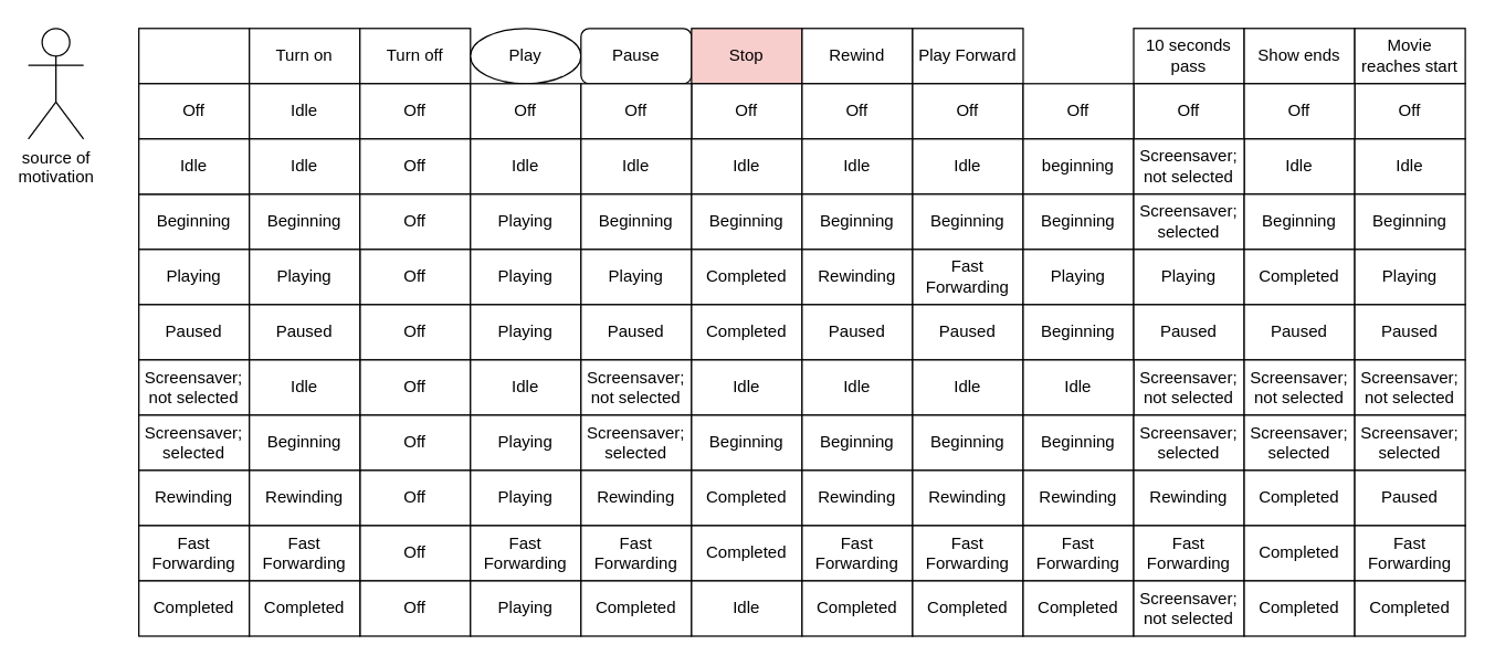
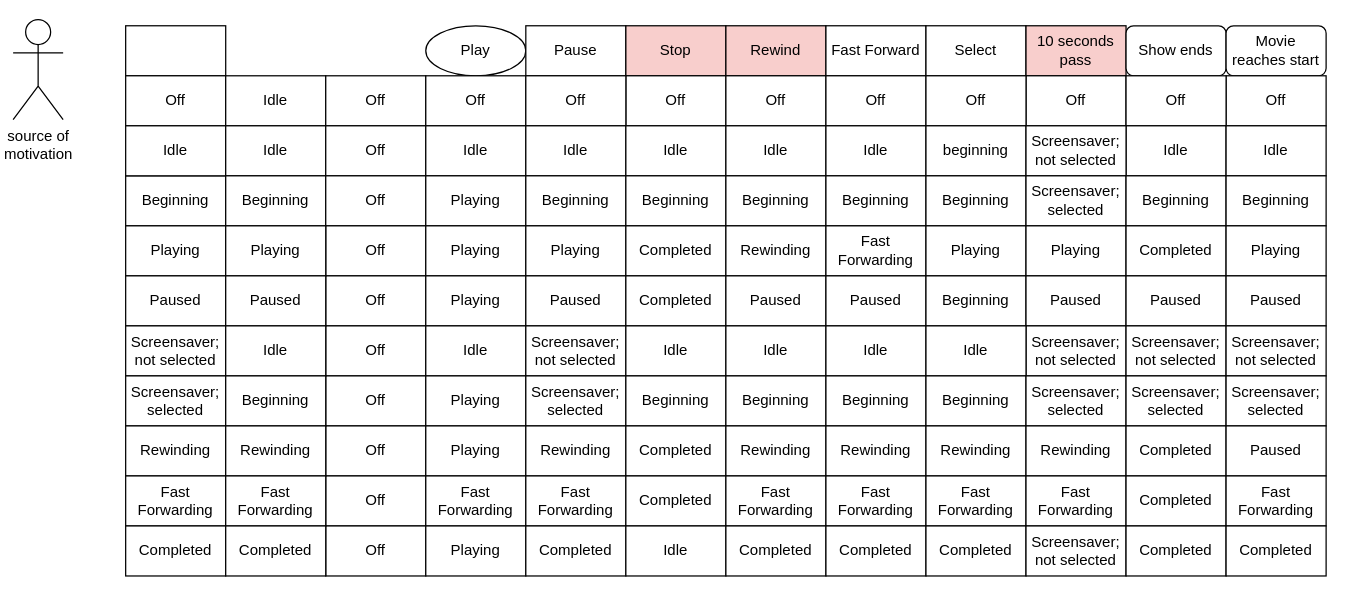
  <mxCell id="0" />
  <mxCell id="1" parent="0" />
  <mxCell id="2" value="" style="rounded=0;whiteSpace=wrap;html=1;" parent="1" vertex="1"><mxGeometry x="100" y="20" width="80" height="40" as="geometry" /></mxCell>
- <mxCell id="3" value="Turn on" style="rounded=0;whiteSpace=wrap;html=1;" parent="1" vertex="1"><mxGeometry x="180" y="20" width="80" height="40" as="geometry" /></mxCell>
- <mxCell id="4" value="Turn off" style="rounded=0;whiteSpace=wrap;html=1;" parent="1" vertex="1"><mxGeometry x="260" y="20" width="80" height="40" as="geometry" /></mxCell>
  <mxCell id="5" value="Play" style="ellipse;whiteSpace=wrap;html=1;" parent="1" vertex="1"><mxGeometry x="340" y="20" width="80" height="40" as="geometry" /></mxCell>
- <mxCell id="6" value="Pause" style="whiteSpace=wrap;html=1;rounded=1;" parent="1" vertex="1"><mxGeometry x="420" y="20" width="80" height="40" as="geometry" /></mxCell>
+ <mxCell id="6" value="Pause" style="rounded=0;whiteSpace=wrap;html=1;" parent="1" vertex="1"><mxGeometry x="420" y="20" width="80" height="40" as="geometry" /></mxCell>
  <mxCell id="7" value="Stop" style="rounded=0;whiteSpace=wrap;html=1;fillColor=#f8cecc;" parent="1" vertex="1"><mxGeometry x="500" y="20" width="80" height="40" as="geometry" /></mxCell>
- <mxCell id="8" value="Rewind" style="rounded=0;whiteSpace=wrap;html=1;" parent="1" vertex="1"><mxGeometry x="580" y="20" width="80" height="40" as="geometry" /></mxCell>
- <mxCell id="9" value="Play Forward" style="rounded=0;whiteSpace=wrap;html=1;" parent="1" vertex="1"><mxGeometry x="660" y="20" width="80" height="40" as="geometry" /></mxCell>
- <mxCell id="11" value="10 seconds pass" style="rounded=0;whiteSpace=wrap;html=1;" parent="1" vertex="1"><mxGeometry x="820" y="20" width="80" height="40" as="geometry" /></mxCell>
- <mxCell id="12" value="&lt;div&gt;Show ends&lt;/div&gt;" style="rounded=0;whiteSpace=wrap;html=1;" parent="1" vertex="1"><mxGeometry x="900" y="20" width="80" height="40" as="geometry" /></mxCell>
- <mxCell id="13" value="Movie reaches start" style="rounded=0;whiteSpace=wrap;html=1;" parent="1" vertex="1"><mxGeometry x="980" y="20" width="80" height="40" as="geometry" /></mxCell>
+ <mxCell id="8" value="Rewind" style="rounded=0;whiteSpace=wrap;html=1;fillColor=#f8cecc;" parent="1" vertex="1"><mxGeometry x="580" y="20" width="80" height="40" as="geometry" /></mxCell>
+ <mxCell id="9" value="Fast Forward" style="rounded=0;whiteSpace=wrap;html=1;" parent="1" vertex="1"><mxGeometry x="660" y="20" width="80" height="40" as="geometry" /></mxCell>
+ <mxCell id="10" value="Select" style="rounded=0;whiteSpace=wrap;html=1;" parent="1" vertex="1"><mxGeometry x="740" y="20" width="80" height="40" as="geometry" /></mxCell>
+ <mxCell id="11" value="10 seconds pass" style="rounded=0;whiteSpace=wrap;html=1;fillColor=#f8cecc;" parent="1" vertex="1"><mxGeometry x="820" y="20" width="80" height="40" as="geometry" /></mxCell>
+ <mxCell id="12" value="&lt;div&gt;Show ends&lt;/div&gt;" style="whiteSpace=wrap;html=1;rounded=1;" parent="1" vertex="1"><mxGeometry x="900" y="20" width="80" height="40" as="geometry" /></mxCell>
+ <mxCell id="13" value="Movie reaches start" style="whiteSpace=wrap;html=1;rounded=1;" parent="1" vertex="1"><mxGeometry x="980" y="20" width="80" height="40" as="geometry" /></mxCell>
  <mxCell id="14" value="Off" style="rounded=0;whiteSpace=wrap;html=1;" parent="1" vertex="1"><mxGeometry x="100" y="60" width="80" height="40" as="geometry" /></mxCell>
  <mxCell id="15" value="Beginning" style="rounded=0;whiteSpace=wrap;html=1;" parent="1" vertex="1"><mxGeometry x="100" y="140" width="80" height="40" as="geometry" /></mxCell>
  <mxCell id="16" value="Playing" style="rounded=0;whiteSpace=wrap;html=1;" parent="1" vertex="1"><mxGeometry x="100" y="180" width="80" height="40" as="geometry" /></mxCell>
  <mxCell id="17" value="Paused" style="rounded=0;whiteSpace=wrap;html=1;" parent="1" vertex="1"><mxGeometry x="100" y="220" width="80" height="40" as="geometry" /></mxCell>
  <mxCell id="18" value="Screensaver; not selected" style="rounded=0;whiteSpace=wrap;html=1;" parent="1" vertex="1"><mxGeometry x="100" y="260" width="80" height="40" as="geometry" /></mxCell>
  <mxCell id="19" value="Screensaver; selected" style="rounded=0;whiteSpace=wrap;html=1;" parent="1" vertex="1"><mxGeometry x="100" y="300" width="80" height="40" as="geometry" /></mxCell>
  <mxCell id="20" value="Rewinding" style="rounded=0;whiteSpace=wrap;html=1;" parent="1" vertex="1"><mxGeometry x="100" y="340" width="80" height="40" as="geometry" /></mxCell>
  <mxCell id="21" value="Fast Forwarding" style="rounded=0;whiteSpace=wrap;html=1;" parent="1" vertex="1"><mxGeometry x="100" y="380" width="80" height="40" as="geometry" /></mxCell>
  <mxCell id="22" value="Completed" style="rounded=0;whiteSpace=wrap;html=1;" parent="1" vertex="1"><mxGeometry x="100" y="420" width="80" height="40" as="geometry" /></mxCell>
  <mxCell id="23" value="&lt;div&gt;Idle&lt;/div&gt;" style="rounded=0;whiteSpace=wrap;html=1;" parent="1" vertex="1"><mxGeometry x="100" y="100" width="80" height="40" as="geometry" /></mxCell>
  <mxCell id="24" value="Idle" style="rounded=0;whiteSpace=wrap;html=1;" parent="1" vertex="1"><mxGeometry x="180" y="60" width="80" height="40" as="geometry" /></mxCell>
  <mxCell id="25" value="Idle" style="rounded=0;whiteSpace=wrap;html=1;" parent="1" vertex="1"><mxGeometry x="180" y="100" width="80" height="40" as="geometry" /></mxCell>
  <mxCell id="26" value="Beginning" style="rounded=0;whiteSpace=wrap;html=1;" parent="1" vertex="1"><mxGeometry x="180" y="140" width="80" height="40" as="geometry" /></mxCell>
  <mxCell id="27" value="Off" style="rounded=0;whiteSpace=wrap;html=1;" parent="1" vertex="1"><mxGeometry x="260" y="60" width="80" height="40" as="geometry" /></mxCell>
  <mxCell id="28" value="Off" style="rounded=0;whiteSpace=wrap;html=1;" parent="1" vertex="1"><mxGeometry x="340" y="60" width="80" height="40" as="geometry" /></mxCell>
  <mxCell id="29" value="Off" style="rounded=0;whiteSpace=wrap;html=1;" parent="1" vertex="1"><mxGeometry x="500" y="60" width="80" height="40" as="geometry" /></mxCell>
  <mxCell id="30" value="Off" style="rounded=0;whiteSpace=wrap;html=1;" parent="1" vertex="1"><mxGeometry x="420" y="60" width="80" height="40" as="geometry" /></mxCell>
  <mxCell id="31" value="Off" style="rounded=0;whiteSpace=wrap;html=1;" parent="1" vertex="1"><mxGeometry x="580" y="60" width="80" height="40" as="geometry" /></mxCell>
  <mxCell id="32" value="Off" style="rounded=0;whiteSpace=wrap;html=1;" parent="1" vertex="1"><mxGeometry x="660" y="60" width="80" height="40" as="geometry" /></mxCell>
  <mxCell id="33" value="Off" style="rounded=0;whiteSpace=wrap;html=1;" parent="1" vertex="1"><mxGeometry x="820" y="60" width="80" height="40" as="geometry" /></mxCell>
  <mxCell id="34" value="Off" style="rounded=0;whiteSpace=wrap;html=1;" parent="1" vertex="1"><mxGeometry x="740" y="60" width="80" height="40" as="geometry" /></mxCell>
  <mxCell id="35" value="Off" style="rounded=0;whiteSpace=wrap;html=1;" parent="1" vertex="1"><mxGeometry x="980" y="60" width="80" height="40" as="geometry" /></mxCell>
  <mxCell id="36" value="Off" style="rounded=0;whiteSpace=wrap;html=1;" parent="1" vertex="1"><mxGeometry x="900" y="60" width="80" height="40" as="geometry" /></mxCell>
  <mxCell id="37" value="Off" style="rounded=0;whiteSpace=wrap;html=1;" parent="1" vertex="1"><mxGeometry x="260" y="100" width="80" height="40" as="geometry" /></mxCell>
  <mxCell id="38" value="Idle" style="rounded=0;whiteSpace=wrap;html=1;" parent="1" vertex="1"><mxGeometry x="340" y="100" width="80" height="40" as="geometry" /></mxCell>
  <mxCell id="39" value="Idle" style="rounded=0;whiteSpace=wrap;html=1;" parent="1" vertex="1"><mxGeometry x="420" y="100" width="80" height="40" as="geometry" /></mxCell>
  <mxCell id="40" value="Idle" style="rounded=0;whiteSpace=wrap;html=1;" parent="1" vertex="1"><mxGeometry x="500" y="100" width="80" height="40" as="geometry" /></mxCell>
  <mxCell id="41" value="Idle" style="rounded=0;whiteSpace=wrap;html=1;" parent="1" vertex="1"><mxGeometry x="580" y="100" width="80" height="40" as="geometry" /></mxCell>
  <mxCell id="42" value="Idle" style="rounded=0;whiteSpace=wrap;html=1;" parent="1" vertex="1"><mxGeometry x="660" y="100" width="80" height="40" as="geometry" /></mxCell>
  <mxCell id="43" value="Idle" style="rounded=0;whiteSpace=wrap;html=1;" parent="1" vertex="1"><mxGeometry x="900" y="100" width="80" height="40" as="geometry" /></mxCell>
  <mxCell id="44" value="Idle" style="rounded=0;whiteSpace=wrap;html=1;" parent="1" vertex="1"><mxGeometry x="980" y="100" width="80" height="40" as="geometry" /></mxCell>
  <mxCell id="45" value="beginning" style="rounded=0;whiteSpace=wrap;html=1;" parent="1" vertex="1"><mxGeometry x="740" y="100" width="80" height="40" as="geometry" /></mxCell>
  <mxCell id="46" value="Screensaver; not selected" style="rounded=0;whiteSpace=wrap;html=1;" parent="1" vertex="1"><mxGeometry x="820" y="100" width="80" height="40" as="geometry" /></mxCell>
  <mxCell id="47" value="Off" style="rounded=0;whiteSpace=wrap;html=1;" parent="1" vertex="1"><mxGeometry x="260" y="140" width="80" height="40" as="geometry" /></mxCell>
  <mxCell id="48" value="Off" style="rounded=0;whiteSpace=wrap;html=1;" parent="1" vertex="1"><mxGeometry x="260" y="180" width="80" height="40" as="geometry" /></mxCell>
  <mxCell id="49" value="Off" style="rounded=0;whiteSpace=wrap;html=1;" parent="1" vertex="1"><mxGeometry x="260" y="220" width="80" height="40" as="geometry" /></mxCell>
  <mxCell id="50" value="Off" style="rounded=0;whiteSpace=wrap;html=1;" parent="1" vertex="1"><mxGeometry x="260" y="260" width="80" height="40" as="geometry" /></mxCell>
  <mxCell id="51" value="Off" style="rounded=0;whiteSpace=wrap;html=1;" parent="1" vertex="1"><mxGeometry x="260" y="300" width="80" height="40" as="geometry" /></mxCell>
  <mxCell id="52" value="Off" style="rounded=0;whiteSpace=wrap;html=1;" parent="1" vertex="1"><mxGeometry x="260" y="340" width="80" height="40" as="geometry" /></mxCell>
  <mxCell id="53" value="Off" style="rounded=0;whiteSpace=wrap;html=1;" parent="1" vertex="1"><mxGeometry x="260" y="380" width="80" height="40" as="geometry" /></mxCell>
  <mxCell id="54" value="Off" style="rounded=0;whiteSpace=wrap;html=1;" parent="1" vertex="1"><mxGeometry x="260" y="420" width="80" height="40" as="geometry" /></mxCell>
  <mxCell id="55" value="Playing" style="rounded=0;whiteSpace=wrap;html=1;" parent="1" vertex="1"><mxGeometry x="180" y="180" width="80" height="40" as="geometry" /></mxCell>
  <mxCell id="56" value="Paused" style="rounded=0;whiteSpace=wrap;html=1;" parent="1" vertex="1"><mxGeometry x="180" y="220" width="80" height="40" as="geometry" /></mxCell>
  <mxCell id="57" value="Idle" style="rounded=0;whiteSpace=wrap;html=1;" parent="1" vertex="1"><mxGeometry x="180" y="260" width="80" height="40" as="geometry" /></mxCell>
  <mxCell id="58" value="Beginning" style="rounded=0;whiteSpace=wrap;html=1;" parent="1" vertex="1"><mxGeometry x="180" y="300" width="80" height="40" as="geometry" /></mxCell>
  <mxCell id="59" value="Rewinding" style="rounded=0;whiteSpace=wrap;html=1;" parent="1" vertex="1"><mxGeometry x="180" y="340" width="80" height="40" as="geometry" /></mxCell>
  <mxCell id="60" value="Fast Forwarding" style="rounded=0;whiteSpace=wrap;html=1;" parent="1" vertex="1"><mxGeometry x="180" y="380" width="80" height="40" as="geometry" /></mxCell>
  <mxCell id="61" value="Completed" style="rounded=0;whiteSpace=wrap;html=1;" parent="1" vertex="1"><mxGeometry x="180" y="420" width="80" height="40" as="geometry" /></mxCell>
  <mxCell id="62" value="Playing" style="rounded=0;whiteSpace=wrap;html=1;" parent="1" vertex="1"><mxGeometry x="340" y="140" width="80" height="40" as="geometry" /></mxCell>
  <mxCell id="63" value="Beginning" style="rounded=0;whiteSpace=wrap;html=1;" parent="1" vertex="1"><mxGeometry x="420" y="140" width="80" height="40" as="geometry" /></mxCell>
  <mxCell id="64" value="Beginning" style="rounded=0;whiteSpace=wrap;html=1;" parent="1" vertex="1"><mxGeometry x="500" y="140" width="80" height="40" as="geometry" /></mxCell>
  <mxCell id="65" value="Beginning" style="rounded=0;whiteSpace=wrap;html=1;" parent="1" vertex="1"><mxGeometry x="580" y="140" width="80" height="40" as="geometry" /></mxCell>
  <mxCell id="66" value="Beginning" style="rounded=0;whiteSpace=wrap;html=1;" parent="1" vertex="1"><mxGeometry x="660" y="140" width="80" height="40" as="geometry" /></mxCell>
  <mxCell id="67" value="Beginning" style="rounded=0;whiteSpace=wrap;html=1;" parent="1" vertex="1"><mxGeometry x="740" y="140" width="80" height="40" as="geometry" /></mxCell>
  <mxCell id="68" value="Screensaver; selected" style="rounded=0;whiteSpace=wrap;html=1;" parent="1" vertex="1"><mxGeometry x="820" y="140" width="80" height="40" as="geometry" /></mxCell>
  <mxCell id="69" value="Beginning" style="rounded=0;whiteSpace=wrap;html=1;" parent="1" vertex="1"><mxGeometry x="900" y="140" width="80" height="40" as="geometry" /></mxCell>
  <mxCell id="70" value="Beginning" style="rounded=0;whiteSpace=wrap;html=1;" parent="1" vertex="1"><mxGeometry x="980" y="140" width="80" height="40" as="geometry" /></mxCell>
  <mxCell id="71" value="Playing" style="rounded=0;whiteSpace=wrap;html=1;" parent="1" vertex="1"><mxGeometry x="340" y="180" width="80" height="40" as="geometry" /></mxCell>
  <mxCell id="72" value="Playing" style="rounded=0;whiteSpace=wrap;html=1;" parent="1" vertex="1"><mxGeometry x="420" y="180" width="80" height="40" as="geometry" /></mxCell>
  <mxCell id="73" value="Completed" style="rounded=0;whiteSpace=wrap;html=1;" parent="1" vertex="1"><mxGeometry x="500" y="180" width="80" height="40" as="geometry" /></mxCell>
  <mxCell id="74" value="Rewinding" style="rounded=0;whiteSpace=wrap;html=1;" parent="1" vertex="1"><mxGeometry x="580" y="180" width="80" height="40" as="geometry" /></mxCell>
  <mxCell id="75" value="Fast Forwarding" style="rounded=0;whiteSpace=wrap;html=1;" parent="1" vertex="1"><mxGeometry x="660" y="180" width="80" height="40" as="geometry" /></mxCell>
  <mxCell id="76" value="Playing" style="rounded=0;whiteSpace=wrap;html=1;" parent="1" vertex="1"><mxGeometry x="740" y="180" width="80" height="40" as="geometry" /></mxCell>
  <mxCell id="77" value="Playing" style="rounded=0;whiteSpace=wrap;html=1;" parent="1" vertex="1"><mxGeometry x="820" y="180" width="80" height="40" as="geometry" /></mxCell>
  <mxCell id="78" value="Completed" style="rounded=0;whiteSpace=wrap;html=1;" parent="1" vertex="1"><mxGeometry x="900" y="180" width="80" height="40" as="geometry" /></mxCell>
  <mxCell id="79" value="Playing" style="rounded=0;whiteSpace=wrap;html=1;" parent="1" vertex="1"><mxGeometry x="980" y="180" width="80" height="40" as="geometry" /></mxCell>
  <mxCell id="80" value="Playing" style="rounded=0;whiteSpace=wrap;html=1;" parent="1" vertex="1"><mxGeometry x="340" y="220" width="80" height="40" as="geometry" /></mxCell>
  <mxCell id="81" value="Paused" style="rounded=0;whiteSpace=wrap;html=1;" parent="1" vertex="1"><mxGeometry x="420" y="220" width="80" height="40" as="geometry" /></mxCell>
  <mxCell id="82" value="Completed" style="rounded=0;whiteSpace=wrap;html=1;" parent="1" vertex="1"><mxGeometry x="500" y="220" width="80" height="40" as="geometry" /></mxCell>
  <mxCell id="83" value="Paused" style="rounded=0;whiteSpace=wrap;html=1;" parent="1" vertex="1"><mxGeometry x="580" y="220" width="80" height="40" as="geometry" /></mxCell>
  <mxCell id="84" value="Paused" style="rounded=0;whiteSpace=wrap;html=1;" parent="1" vertex="1"><mxGeometry x="660" y="220" width="80" height="40" as="geometry" /></mxCell>
  <mxCell id="85" value="Beginning" style="rounded=0;whiteSpace=wrap;html=1;" parent="1" vertex="1"><mxGeometry x="740" y="220" width="80" height="40" as="geometry" /></mxCell>
  <mxCell id="86" value="Paused" style="rounded=0;whiteSpace=wrap;html=1;" parent="1" vertex="1"><mxGeometry x="820" y="220" width="80" height="40" as="geometry" /></mxCell>
  <mxCell id="87" value="Paused" style="rounded=0;whiteSpace=wrap;html=1;" parent="1" vertex="1"><mxGeometry x="900" y="220" width="80" height="40" as="geometry" /></mxCell>
  <mxCell id="88" value="Paused" style="rounded=0;whiteSpace=wrap;html=1;" parent="1" vertex="1"><mxGeometry x="980" y="220" width="80" height="40" as="geometry" /></mxCell>
  <mxCell id="89" value="Idle" style="rounded=0;whiteSpace=wrap;html=1;" parent="1" vertex="1"><mxGeometry x="340" y="260" width="80" height="40" as="geometry" /></mxCell>
  <mxCell id="90" value="Screensaver; not selected" style="rounded=0;whiteSpace=wrap;html=1;" parent="1" vertex="1"><mxGeometry x="420" y="260" width="80" height="40" as="geometry" /></mxCell>
  <mxCell id="91" value="Idle" style="rounded=0;whiteSpace=wrap;html=1;" parent="1" vertex="1"><mxGeometry x="500" y="260" width="80" height="40" as="geometry" /></mxCell>
  <mxCell id="92" value="Idle" style="rounded=0;whiteSpace=wrap;html=1;" parent="1" vertex="1"><mxGeometry x="580" y="260" width="80" height="40" as="geometry" /></mxCell>
  <mxCell id="93" value="Idle" style="rounded=0;whiteSpace=wrap;html=1;" parent="1" vertex="1"><mxGeometry x="660" y="260" width="80" height="40" as="geometry" /></mxCell>
  <mxCell id="94" value="Screensaver; not selected" style="rounded=0;whiteSpace=wrap;html=1;" parent="1" vertex="1"><mxGeometry x="820" y="260" width="80" height="40" as="geometry" /></mxCell>
  <mxCell id="95" value="Screensaver; not selected" style="rounded=0;whiteSpace=wrap;html=1;" parent="1" vertex="1"><mxGeometry x="900" y="260" width="80" height="40" as="geometry" /></mxCell>
  <mxCell id="96" value="Screensaver; not selected" style="rounded=0;whiteSpace=wrap;html=1;" parent="1" vertex="1"><mxGeometry x="980" y="260" width="80" height="40" as="geometry" /></mxCell>
  <mxCell id="97" value="Idle" style="rounded=0;whiteSpace=wrap;html=1;" parent="1" vertex="1"><mxGeometry x="740" y="260" width="80" height="40" as="geometry" /></mxCell>
  <mxCell id="98" value="Playing" style="rounded=0;whiteSpace=wrap;html=1;" parent="1" vertex="1"><mxGeometry x="340" y="300" width="80" height="40" as="geometry" /></mxCell>
  <mxCell id="99" value="Screensaver; selected" style="rounded=0;whiteSpace=wrap;html=1;" parent="1" vertex="1"><mxGeometry x="420" y="300" width="80" height="40" as="geometry" /></mxCell>
  <mxCell id="100" value="Beginning" style="rounded=0;whiteSpace=wrap;html=1;" parent="1" vertex="1"><mxGeometry x="500" y="300" width="80" height="40" as="geometry" /></mxCell>
  <mxCell id="101" value="Beginning" style="rounded=0;whiteSpace=wrap;html=1;" parent="1" vertex="1"><mxGeometry x="580" y="300" width="80" height="40" as="geometry" /></mxCell>
  <mxCell id="102" value="Beginning" style="rounded=0;whiteSpace=wrap;html=1;" parent="1" vertex="1"><mxGeometry x="660" y="300" width="80" height="40" as="geometry" /></mxCell>
  <mxCell id="103" value="Beginning" style="rounded=0;whiteSpace=wrap;html=1;" parent="1" vertex="1"><mxGeometry x="740" y="300" width="80" height="40" as="geometry" /></mxCell>
  <mxCell id="104" value="Screensaver; selected" style="rounded=0;whiteSpace=wrap;html=1;" parent="1" vertex="1"><mxGeometry x="820" y="300" width="80" height="40" as="geometry" /></mxCell>
  <mxCell id="105" value="Screensaver; selected" style="rounded=0;whiteSpace=wrap;html=1;" parent="1" vertex="1"><mxGeometry x="900" y="300" width="80" height="40" as="geometry" /></mxCell>
  <mxCell id="106" value="Screensaver; selected" style="rounded=0;whiteSpace=wrap;html=1;" parent="1" vertex="1"><mxGeometry x="980" y="300" width="80" height="40" as="geometry" /></mxCell>
  <mxCell id="107" value="Playing" style="rounded=0;whiteSpace=wrap;html=1;" parent="1" vertex="1"><mxGeometry x="340" y="340" width="80" height="40" as="geometry" /></mxCell>
  <mxCell id="108" value="Rewinding" style="rounded=0;whiteSpace=wrap;html=1;" parent="1" vertex="1"><mxGeometry x="420" y="340" width="80" height="40" as="geometry" /></mxCell>
  <mxCell id="109" value="Completed" style="rounded=0;whiteSpace=wrap;html=1;" parent="1" vertex="1"><mxGeometry x="500" y="340" width="80" height="40" as="geometry" /></mxCell>
  <mxCell id="110" value="Rewinding" style="rounded=0;whiteSpace=wrap;html=1;" parent="1" vertex="1"><mxGeometry x="580" y="340" width="80" height="40" as="geometry" /></mxCell>
  <mxCell id="111" value="Rewinding" style="rounded=0;whiteSpace=wrap;html=1;" parent="1" vertex="1"><mxGeometry x="660" y="340" width="80" height="40" as="geometry" /></mxCell>
  <mxCell id="112" value="Rewinding" style="rounded=0;whiteSpace=wrap;html=1;" parent="1" vertex="1"><mxGeometry x="740" y="340" width="80" height="40" as="geometry" /></mxCell>
  <mxCell id="113" value="Rewinding" style="rounded=0;whiteSpace=wrap;html=1;" parent="1" vertex="1"><mxGeometry x="820" y="340" width="80" height="40" as="geometry" /></mxCell>
  <mxCell id="114" value="Completed" style="rounded=0;whiteSpace=wrap;html=1;" parent="1" vertex="1"><mxGeometry x="900" y="340" width="80" height="40" as="geometry" /></mxCell>
  <mxCell id="115" value="Paused" style="rounded=0;whiteSpace=wrap;html=1;" parent="1" vertex="1"><mxGeometry x="980" y="340" width="80" height="40" as="geometry" /></mxCell>
  <mxCell id="116" value="Fast Forwarding" style="rounded=0;whiteSpace=wrap;html=1;" parent="1" vertex="1"><mxGeometry x="340" y="380" width="80" height="40" as="geometry" /></mxCell>
  <mxCell id="117" value="Fast Forwarding" style="rounded=0;whiteSpace=wrap;html=1;" parent="1" vertex="1"><mxGeometry x="420" y="380" width="80" height="40" as="geometry" /></mxCell>
  <mxCell id="118" value="Completed" style="rounded=0;whiteSpace=wrap;html=1;" parent="1" vertex="1"><mxGeometry x="500" y="380" width="80" height="40" as="geometry" /></mxCell>
  <mxCell id="119" value="Fast Forwarding" style="rounded=0;whiteSpace=wrap;html=1;" parent="1" vertex="1"><mxGeometry x="580" y="380" width="80" height="40" as="geometry" /></mxCell>
  <mxCell id="120" value="Fast Forwarding" style="rounded=0;whiteSpace=wrap;html=1;" parent="1" vertex="1"><mxGeometry x="660" y="380" width="80" height="40" as="geometry" /></mxCell>
  <mxCell id="121" value="Fast Forwarding" style="rounded=0;whiteSpace=wrap;html=1;" parent="1" vertex="1"><mxGeometry x="740" y="380" width="80" height="40" as="geometry" /></mxCell>
  <mxCell id="122" value="Fast Forwarding" style="rounded=0;whiteSpace=wrap;html=1;" parent="1" vertex="1"><mxGeometry x="820" y="380" width="80" height="40" as="geometry" /></mxCell>
  <mxCell id="123" value="Completed" style="rounded=0;whiteSpace=wrap;html=1;" parent="1" vertex="1"><mxGeometry x="900" y="380" width="80" height="40" as="geometry" /></mxCell>
  <mxCell id="124" value="Fast Forwarding" style="rounded=0;whiteSpace=wrap;html=1;" parent="1" vertex="1"><mxGeometry x="980" y="380" width="80" height="40" as="geometry" /></mxCell>
  <mxCell id="125" value="Playing" style="rounded=0;whiteSpace=wrap;html=1;" parent="1" vertex="1"><mxGeometry x="340" y="420" width="80" height="40" as="geometry" /></mxCell>
  <mxCell id="126" value="Completed" style="rounded=0;whiteSpace=wrap;html=1;" parent="1" vertex="1"><mxGeometry x="420" y="420" width="80" height="40" as="geometry" /></mxCell>
  <mxCell id="127" value="Idle" style="rounded=0;whiteSpace=wrap;html=1;" parent="1" vertex="1"><mxGeometry x="500" y="420" width="80" height="40" as="geometry" /></mxCell>
  <mxCell id="128" value="Completed" style="rounded=0;whiteSpace=wrap;html=1;" parent="1" vertex="1"><mxGeometry x="580" y="420" width="80" height="40" as="geometry" /></mxCell>
  <mxCell id="129" value="Completed" style="rounded=0;whiteSpace=wrap;html=1;" parent="1" vertex="1"><mxGeometry x="660" y="420" width="80" height="40" as="geometry" /></mxCell>
  <mxCell id="130" value="Completed" style="rounded=0;whiteSpace=wrap;html=1;" parent="1" vertex="1"><mxGeometry x="740" y="420" width="80" height="40" as="geometry" /></mxCell>
  <mxCell id="131" value="Screensaver; not selected" style="rounded=0;whiteSpace=wrap;html=1;" parent="1" vertex="1"><mxGeometry x="820" y="420" width="80" height="40" as="geometry" /></mxCell>
  <mxCell id="132" value="Completed" style="rounded=0;whiteSpace=wrap;html=1;" parent="1" vertex="1"><mxGeometry x="900" y="420" width="80" height="40" as="geometry" /></mxCell>
  <mxCell id="133" value="Completed" style="rounded=0;whiteSpace=wrap;html=1;" parent="1" vertex="1"><mxGeometry x="980" y="420" width="80" height="40" as="geometry" /></mxCell>
- <mxCell id="134" value="&lt;div&gt;source of&lt;/div&gt;&lt;div&gt;motivation&lt;/div&gt;" style="shape=umlActor;verticalLabelPosition=bottom;verticalAlign=top;html=1;outlineConnect=0;" vertex="1" parent="1"><mxGeometry x="20" y="20" width="40" height="80" as="geometry" /></mxCell>
+ <mxCell id="134" value="&lt;div&gt;source of&lt;/div&gt;&lt;div&gt;motivation&lt;/div&gt;" style="shape=umlActor;verticalLabelPosition=bottom;verticalAlign=top;html=1;outlineConnect=0;" vertex="1" parent="1"><mxGeometry x="10" y="15" width="40" height="80" as="geometry" /></mxCell>
